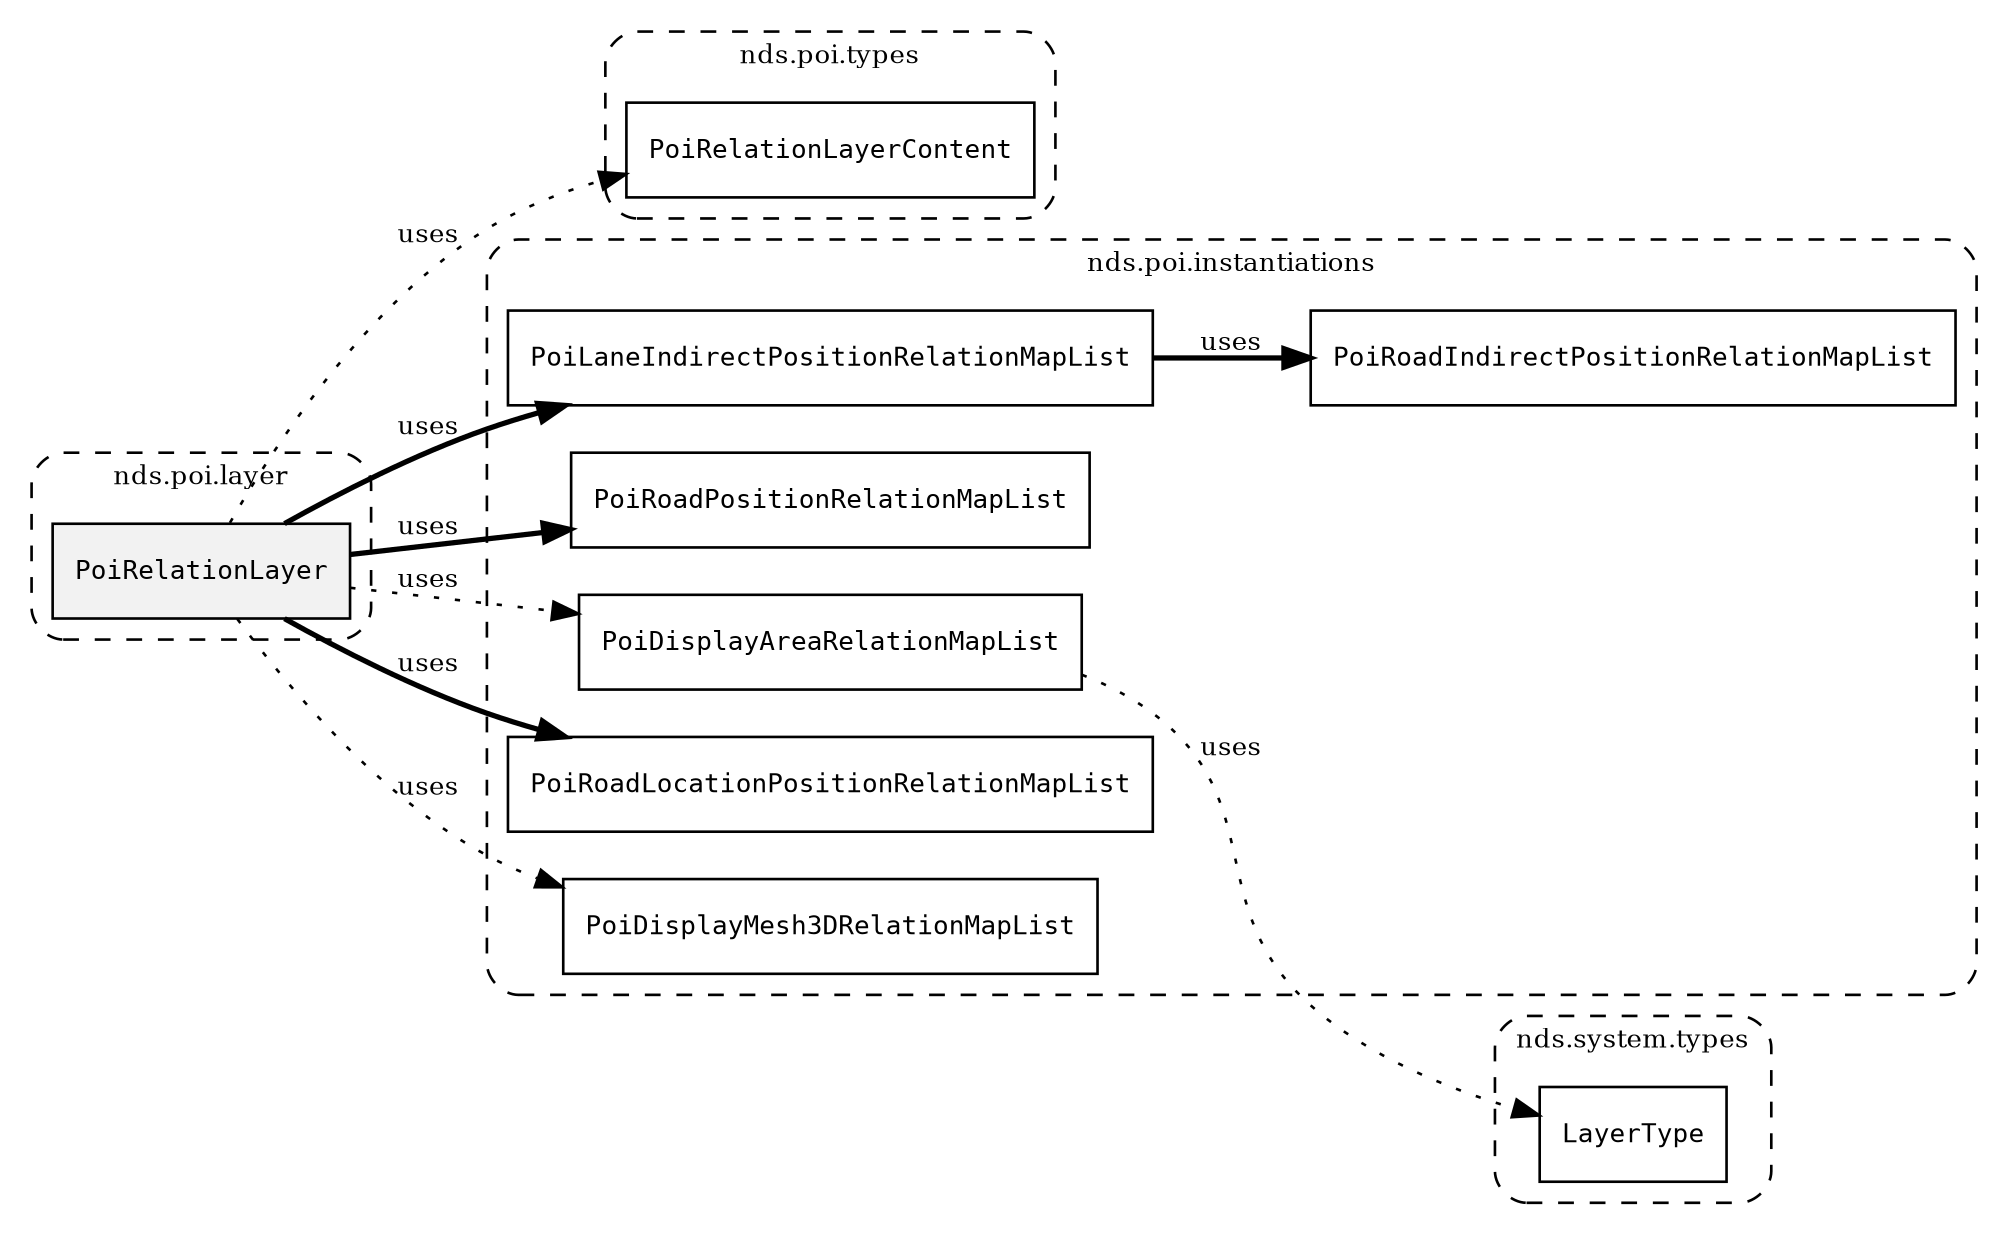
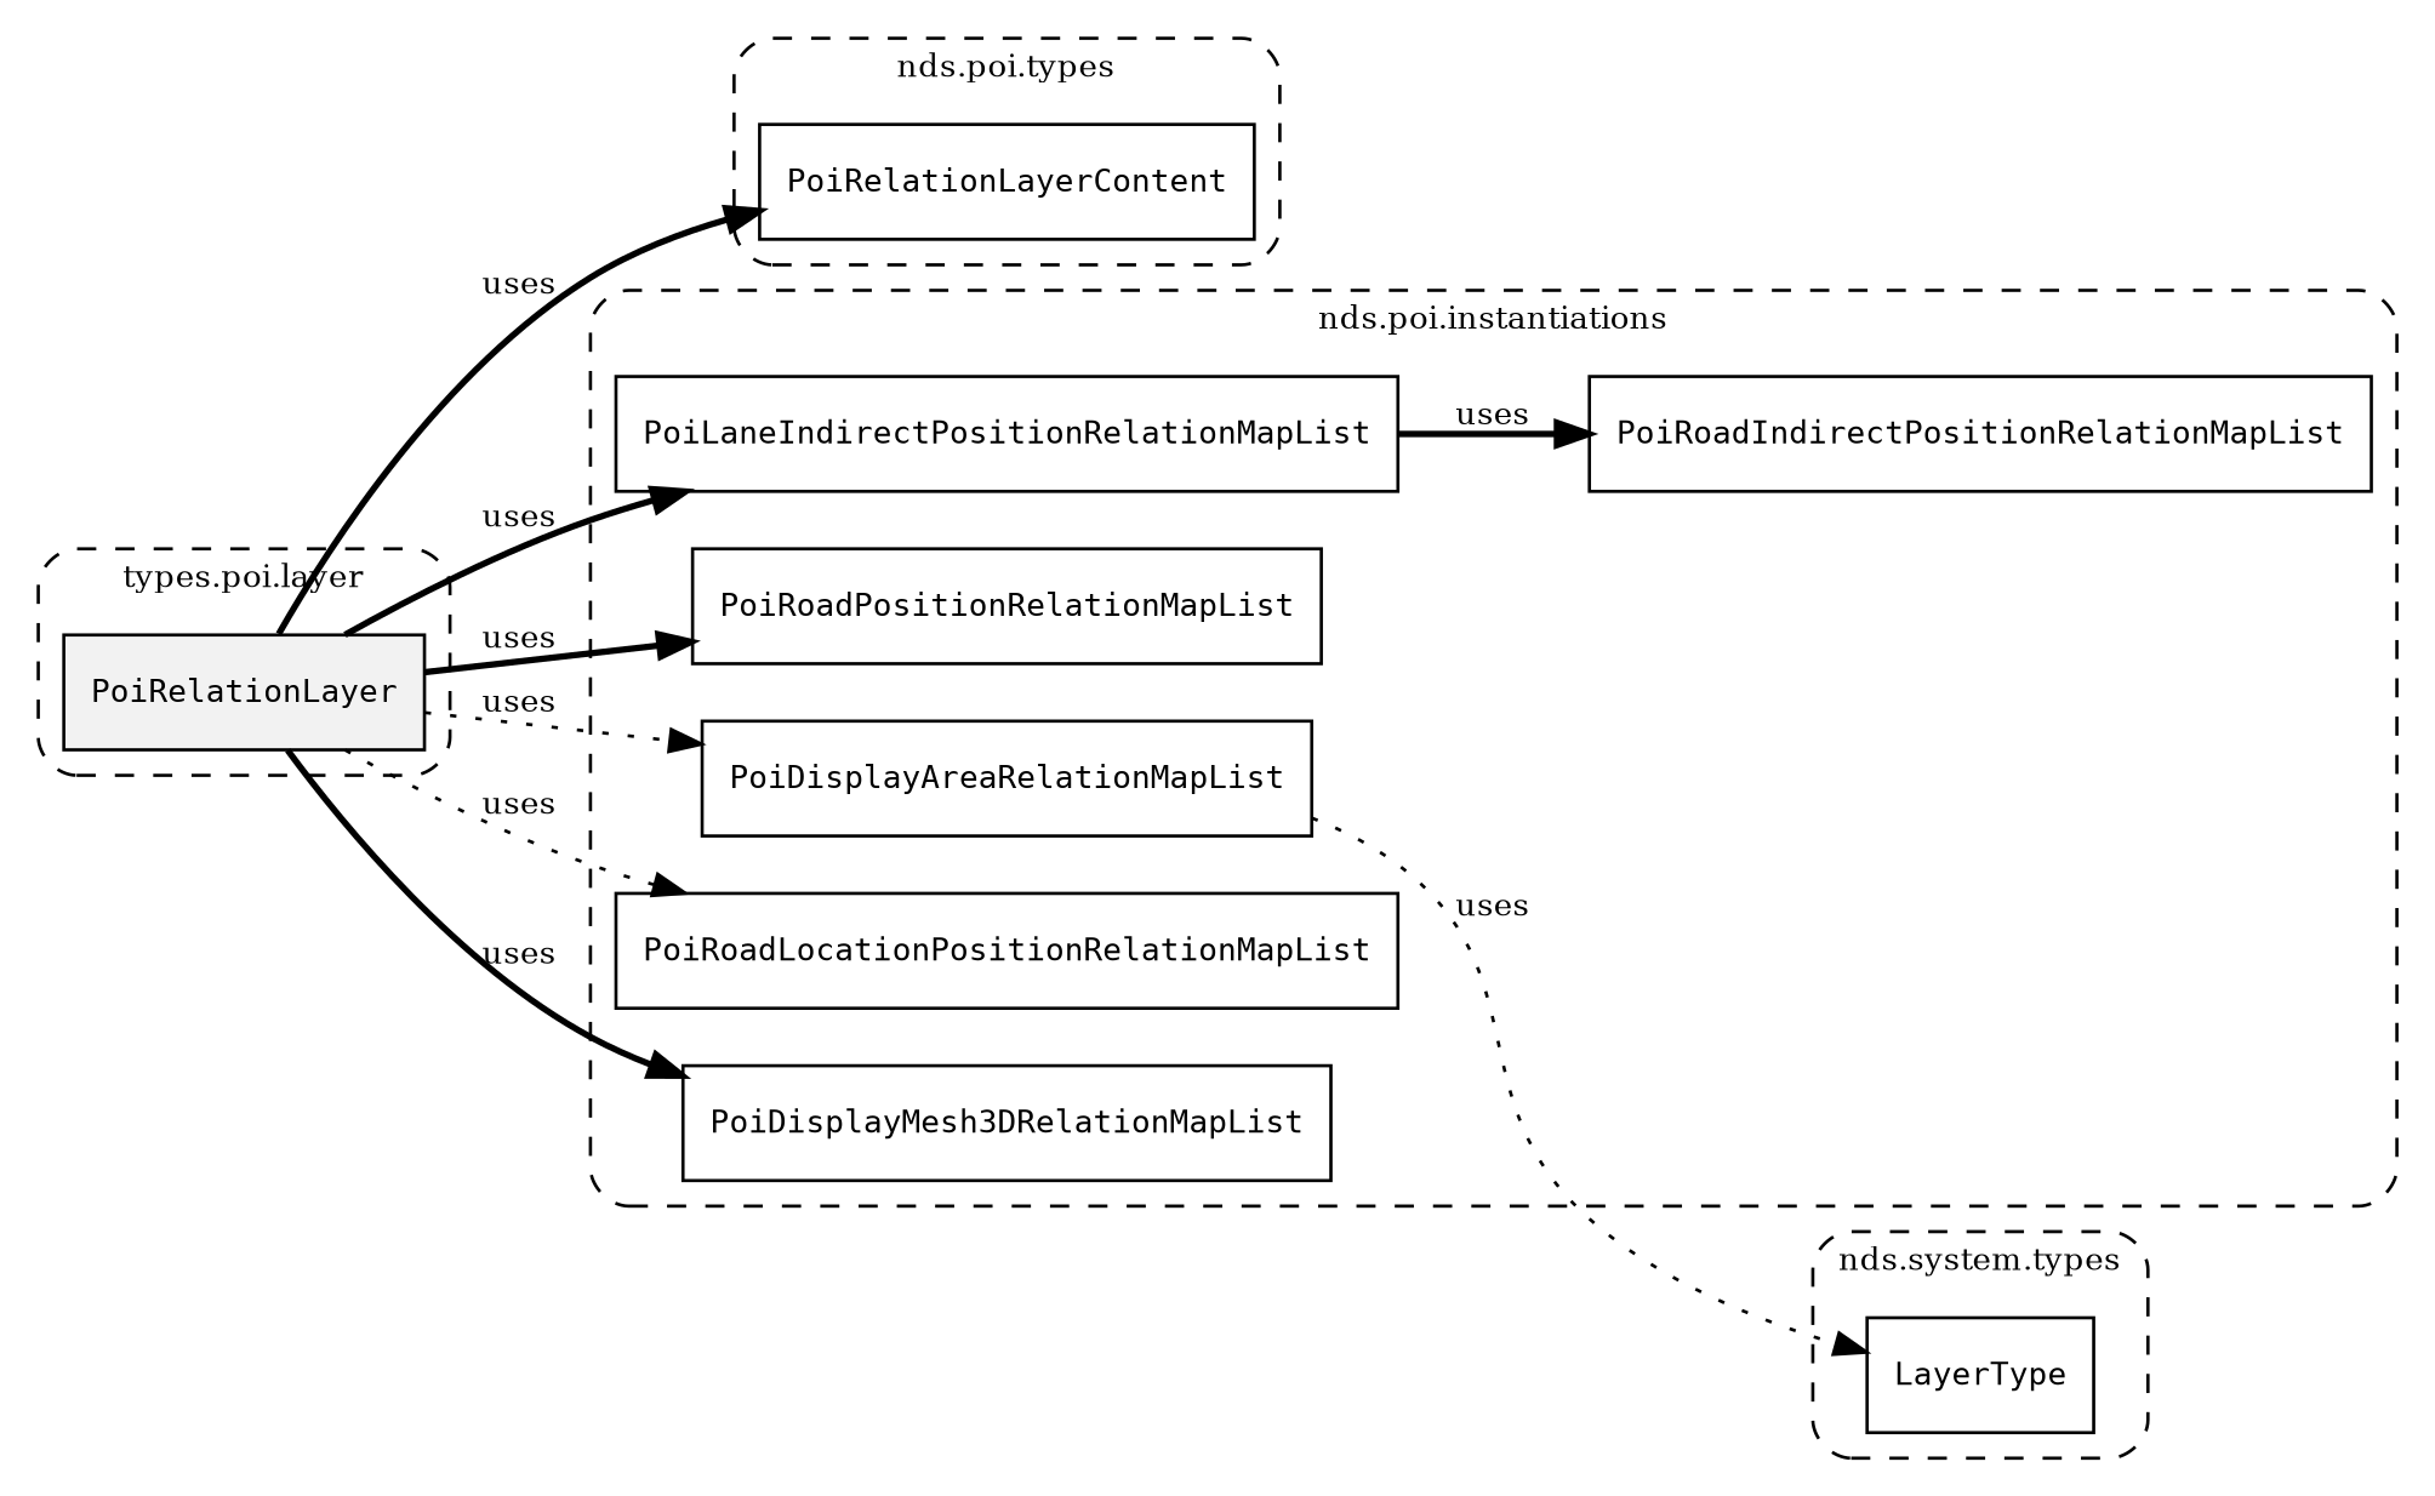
  digraph {
    fontsize=10
    rankdir=LR
    node [fontsize=10 shape=box]
    edge [fontsize=10 style=dotted]
    n1 [fillcolor="#0000000D" label=<<font face="monospace"><table align="center" border="0" cellspacing="0" cellpadding="0"><tr><td href="../../../content/packages/nds.poi.layer.html#Structure-PoiRelationLayer" title="Structure defined in nds.poi.layer">PoiRelationLayer</td></tr></table></font>> style=filled]
    n2 [label=<<font face="monospace"><table align="center" border="0" cellspacing="0" cellpadding="0"><tr><td href="../../../content/packages/nds.poi.metadata.html#Bitmask-PoiRelationLayerContent" title="Bitmask defined in nds.poi.metadata">PoiRelationLayerContent</td></tr></table></font>>]
    n3 [label=<<font face="monospace"><table align="center" border="0" cellspacing="0" cellpadding="0"><tr><td href="../../../content/packages/nds.poi.instantiations.html#InstantiateType-PoiLaneIndirectPositionRelationMapList" title="InstantiateType defined in nds.poi.instantiations">PoiLaneIndirectPositionRelationMapList</td></tr></table></font>>]
    n4 [label=<<font face="monospace"><table align="center" border="0" cellspacing="0" cellpadding="0"><tr><td href="../../../content/packages/nds.poi.instantiations.html#InstantiateType-PoiRoadPositionRelationMapList" title="InstantiateType defined in nds.poi.instantiations">PoiRoadPositionRelationMapList</td></tr></table></font>>]
    n5 [label=<<font face="monospace"><table align="center" border="0" cellspacing="0" cellpadding="0"><tr><td href="../../../content/packages/nds.poi.instantiations.html#InstantiateType-PoiRoadIndirectPositionRelationMapList" title="InstantiateType defined in nds.poi.instantiations">PoiRoadIndirectPositionRelationMapList</td></tr></table></font>>]
    n6 [label=<<font face="monospace"><table align="center" border="0" cellspacing="0" cellpadding="0"><tr><td href="../../../content/packages/nds.poi.instantiations.html#InstantiateType-PoiDisplayAreaRelationMapList" title="InstantiateType defined in nds.poi.instantiations">PoiDisplayAreaRelationMapList</td></tr></table></font>>]
    n7 [label=<<font face="monospace"><table align="center" border="0" cellspacing="0" cellpadding="0"><tr><td href="../../../content/packages/nds.poi.instantiations.html#InstantiateType-PoiRoadLocationPositionRelationMapList" title="InstantiateType defined in nds.poi.instantiations">PoiRoadLocationPositionRelationMapList</td></tr></table></font>>]
    n8 [label=<<font face="monospace"><table align="center" border="0" cellspacing="0" cellpadding="0"><tr><td href="../../../content/packages/nds.poi.instantiations.html#InstantiateType-PoiDisplayMesh3DRelationMapList" title="InstantiateType defined in nds.poi.instantiations">PoiDisplayMesh3DRelationMapList</td></tr></table></font>>]
    n9 [label=<<font face="monospace"><table align="center" border="0" cellspacing="0" cellpadding="0"><tr><td href="../../../content/packages/nds.system.types.html#Enum-LayerType" title="Enum defined in nds.system.types">LayerType</td></tr></table></font>>]
    subgraph cluster_1 {
-     label="nds.poi.layer"
+     label="types.poi.layer"
      style="dashed, rounded"
      n1
    }
    subgraph cluster_2 {
      label="nds.poi.types"
      style="dashed, rounded"
      n2
    }
    subgraph cluster_3 {
      label="nds.poi.instantiations"
      style="dashed, rounded"
      n3
      n4
      n5
      n6
      n7
      n8
    }
    subgraph cluster_4 {
      label="nds.system.types"
      style="dashed, rounded"
      n9
    }
-   n1 -> n2 [label=uses]
+   n1 -> n2 [label=uses style=bold]
    n1 -> n3 [label=uses style=bold]
    n1 -> n4 [label=uses style=bold]
    n1 -> n6 [label=uses]
-   n1 -> n7 [label=uses style=bold]
-   n1 -> n8 [label=uses]
+   n1 -> n7 [label=uses]
+   n1 -> n8 [label=uses style=bold]
    n3 -> n5 [label=uses style=bold]
    n6 -> n9 [label=uses]
  }
